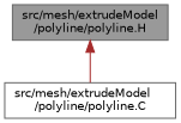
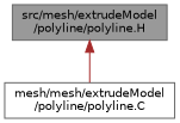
  digraph {
    node [fontname=Helvetica fontsize=10 shape=box style=filled]
    n1 [color=gray40 fillcolor=grey60 fontcolor=black height=0.2 label="src/mesh/extrudeModel\l/polyline/polyline.H" width=0.4]
-   n2 [color=grey40 fillcolor=white height=0.2 label="src/mesh/extrudeModel\l/polyline/polyline.C" width=0.4]
+   n2 [color=grey40 fillcolor=white height=0.2 label="mesh/mesh/extrudeModel\l/polyline/polyline.C" width=0.4]
    n1 -> n2 [color=brown dir=back fontname=Helvetica fontsize=10 labelfontname=Helvetica labelfontsize=10 style=solid]
  }
